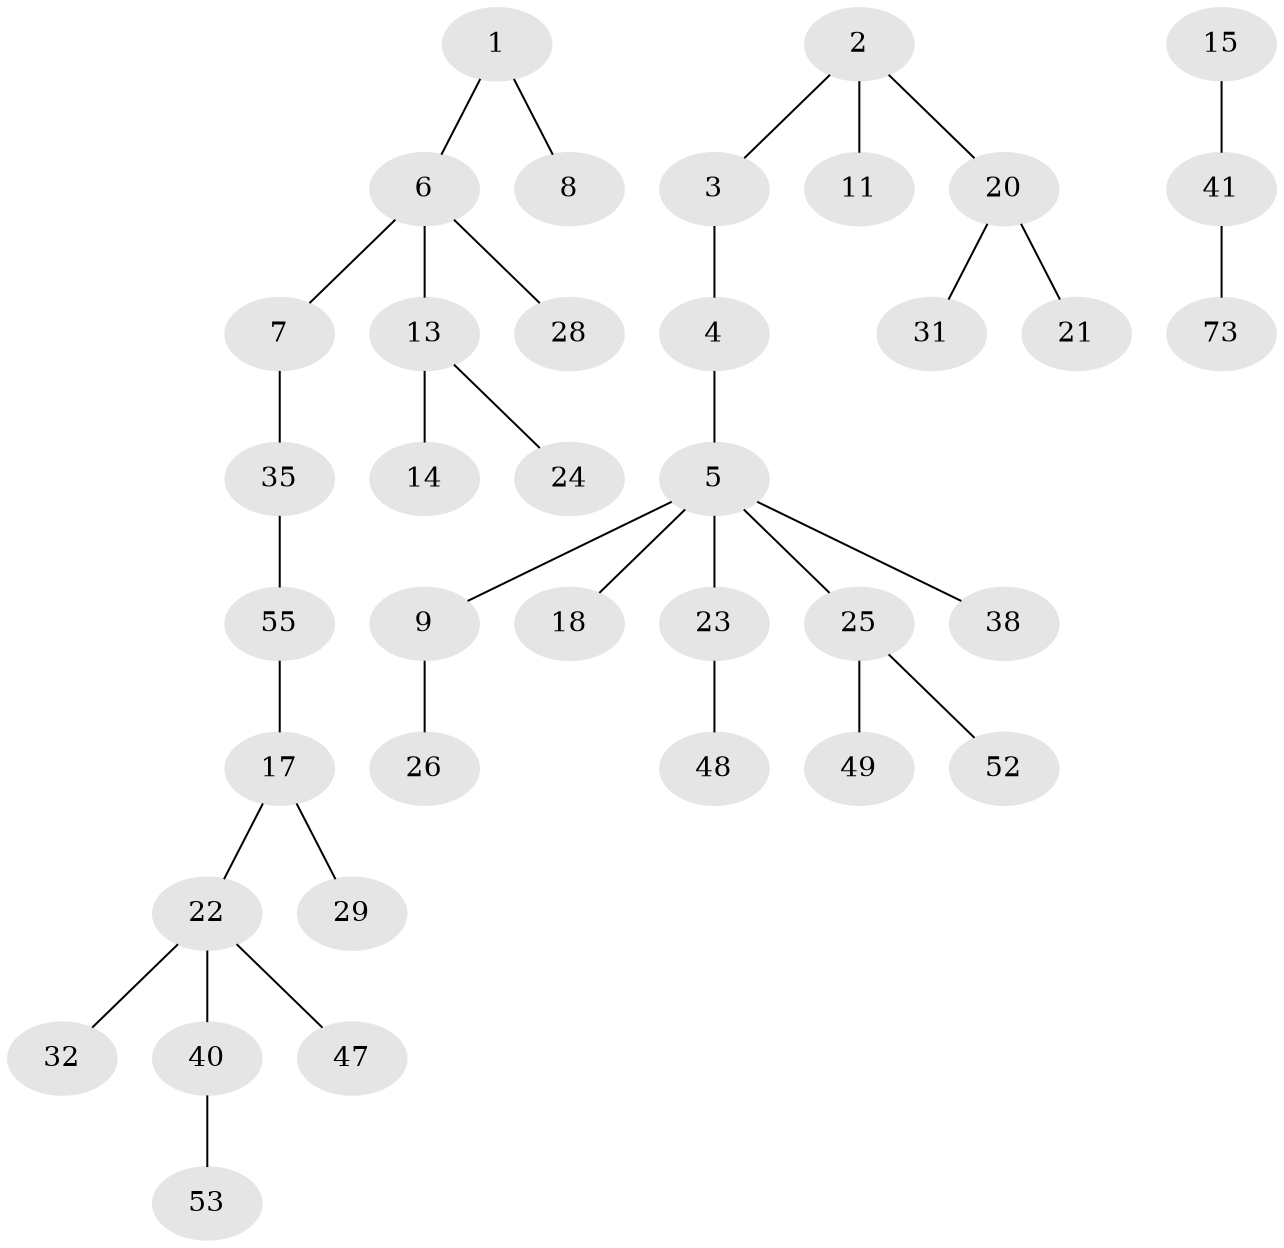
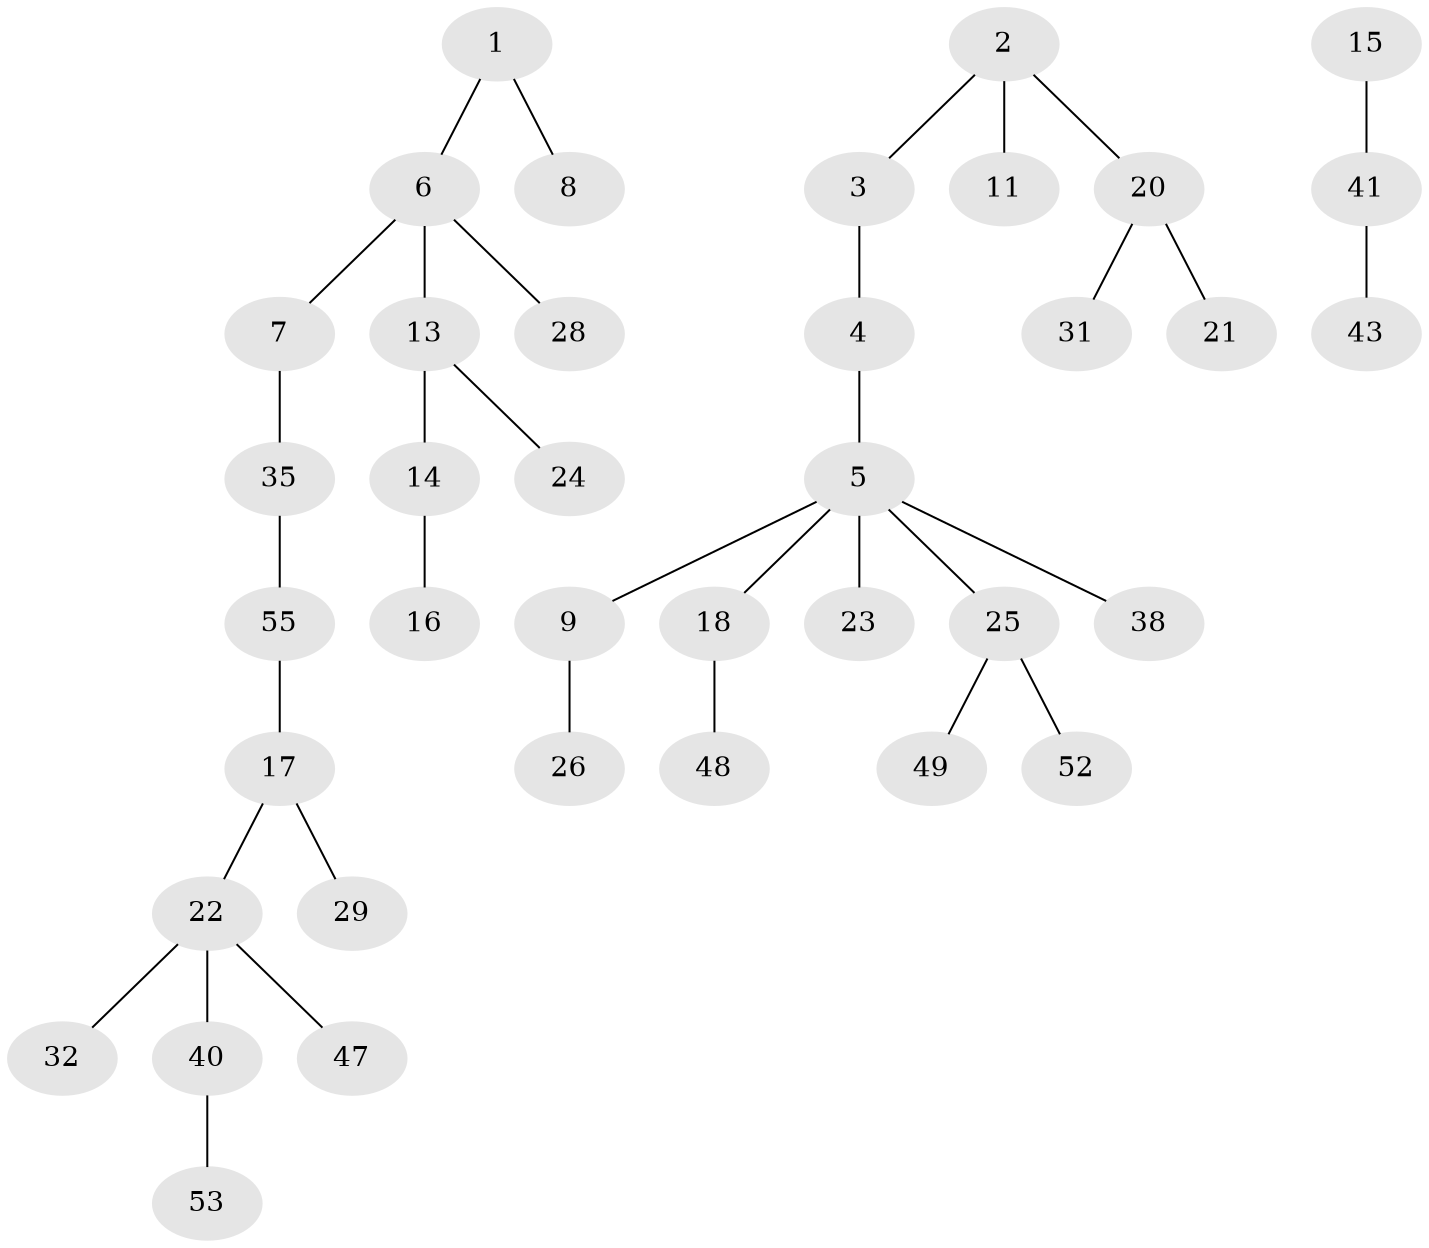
  graph {
    node [color=gray90 style=filled]
    1
    6
    8
    2
    3
    11
    20
    7
    13
    28
    4 [super="+36+30+19"]
    31
    21
    5 [super="+12+10"]
    9
    18 [super="+40+51"]
    23
    25
    38
    26
    48
    49
    52
    35
    14 [super="+57+50+34"]
    24
    55
+   16
    15
    41
    22 [super="+27"]
    17
    29
-   43 [label=73]
+   43
    32 [super="+33+37"]
    n36 [label=40]
    47
    53
    1 -- 6
    1 -- 8
    6 -- 7
    6 -- 13
    6 -- 28
    2 -- 3
    2 -- 11
    2 -- 20
    3 -- 4
    20 -- 31
    20 -- 21
    7 -- 35
    13 -- 14
    13 -- 24
    4 -- 5
    5 -- 9
    5 -- 18
    5 -- 23
    5 -- 25
    5 -- 38
    9 -- 26
-   23 -- 48
+   18 -- 48
    25 -- 49
    25 -- 52
    35 -- 55
+   14 -- 16
    55 -- 17
    15 -- 41
    41 -- 43
    22 -- 32
    22 -- n36
    22 -- 47
    17 -- 22
    17 -- 29
    n36 -- 53
  }
